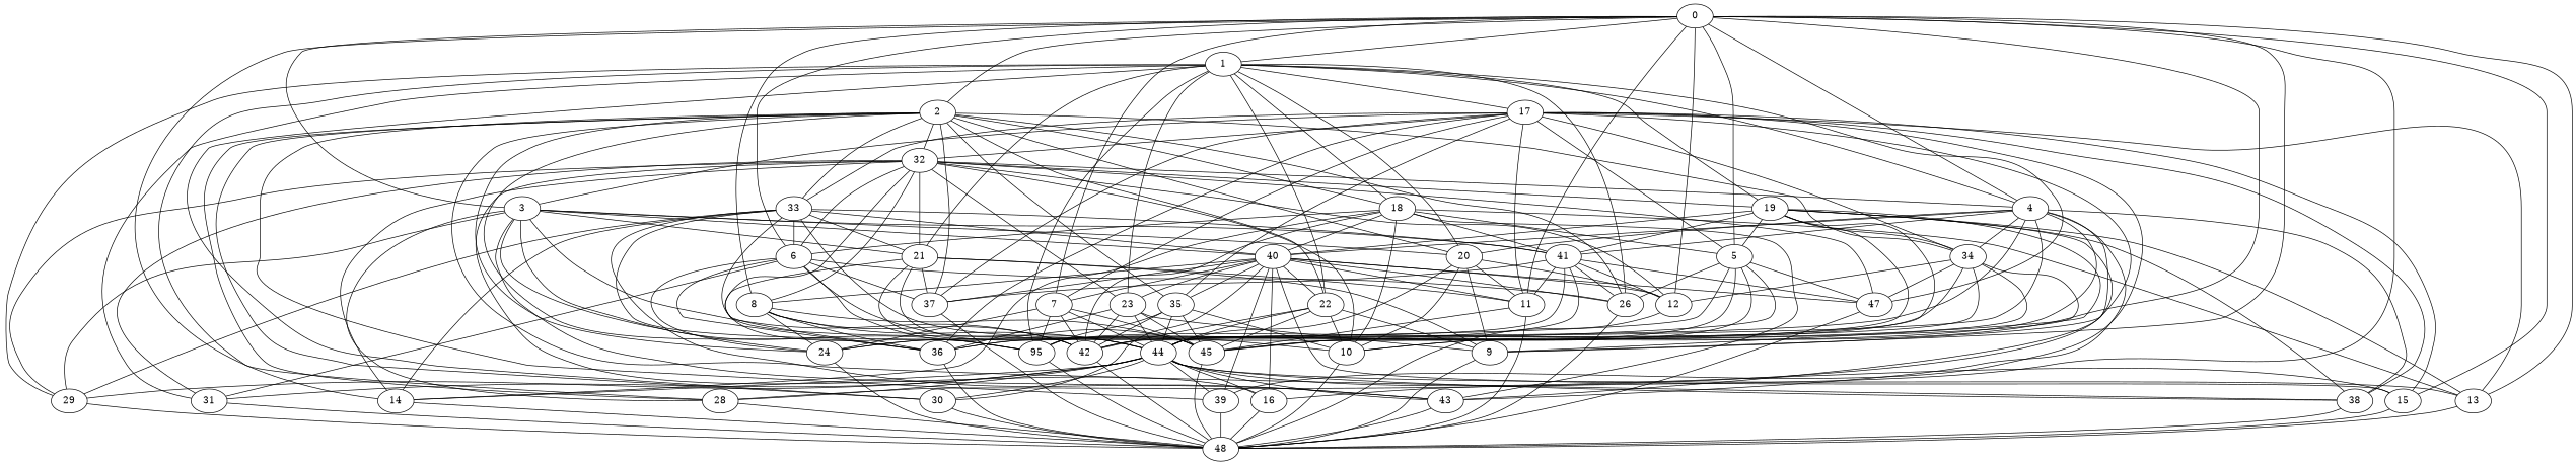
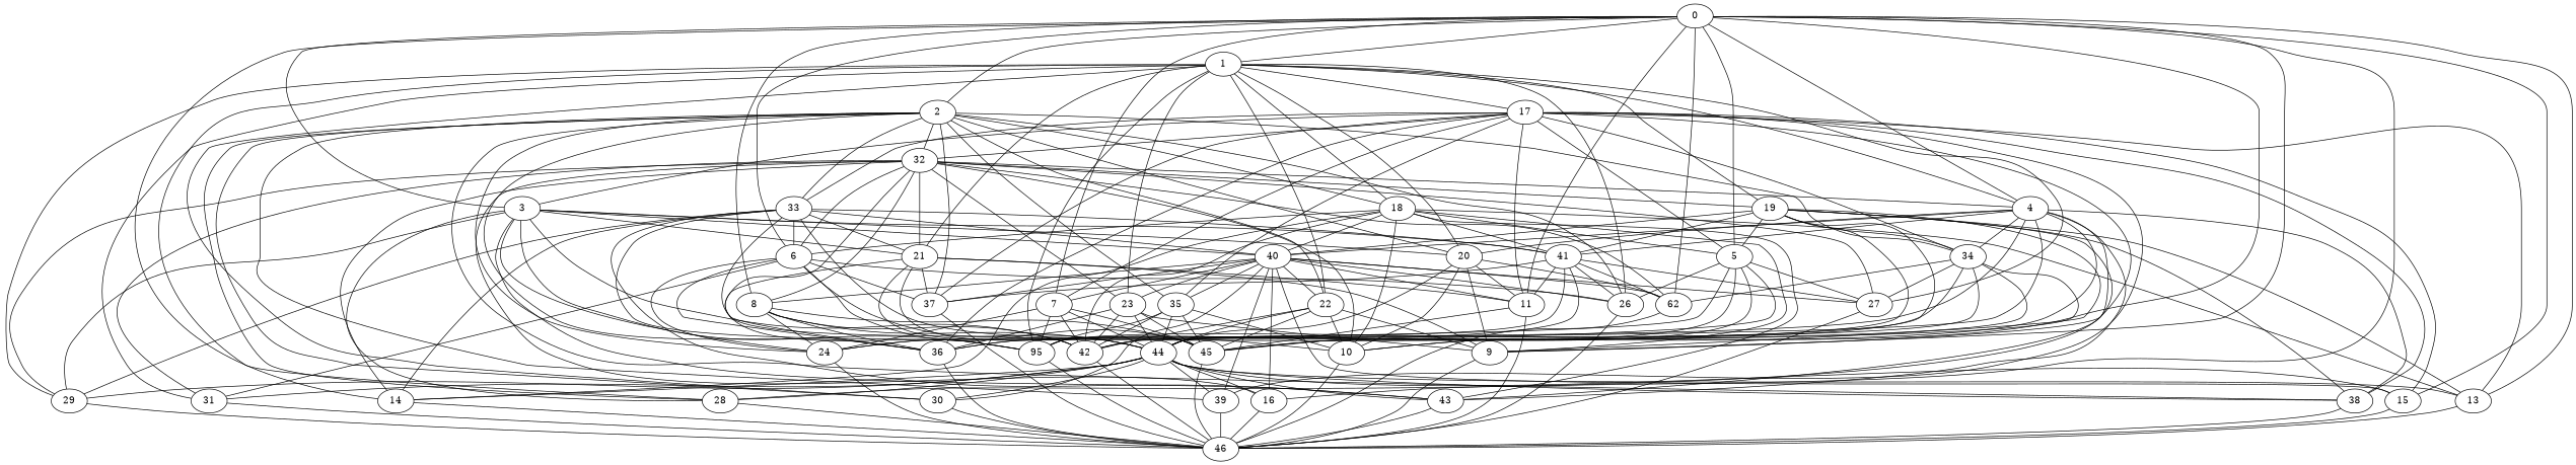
  graph {
    0
    1
    2
    3
    4
    5
    6
    7
    8
    9
    10
    11
-   12
+   12 [label=62]
    13
    14
    15
    16
    17
    18
    19
    20
    21
    22
    23
    n25 [label=95]
    26
-   27 [label=47]
+   27
    28
    29
    30
    31
    24
    32
    33
    34
    35
    36
    37
    38
    39
    40
    41
    42
    43
    44
    45
-   46 [label=48]
+   46
    0 -- 1
    0 -- 2
    0 -- 3
    0 -- 4
    0 -- 5
    0 -- 6
    0 -- 7
    0 -- 8
    0 -- 9
    0 -- 10
    0 -- 11
    0 -- 12
    0 -- 13
    0 -- 14
    0 -- 15
    0 -- 16
    1 -- 4
    1 -- 17
    1 -- 18
    1 -- 19
    1 -- 20
    1 -- 21
    1 -- 22
    1 -- 23
    1 -- n25
    1 -- 26
    1 -- 27
    1 -- 28
    1 -- 29
    1 -- 30
    1 -- 31
    2 -- 18
    2 -- 20
    2 -- 22
    2 -- 26
    2 -- 28
    2 -- 30
    2 -- 24
    2 -- 32
    2 -- 33
    2 -- 34
    2 -- 35
    2 -- 36
    2 -- 37
    2 -- 38
    2 -- 39
    3 -- 20
    3 -- 21
    3 -- n25
    3 -- 28
    3 -- 29
    3 -- 24
    3 -- 40
    3 -- 41
    3 -- 42
    3 -- 43
    4 -- 20
    4 -- 28
    4 -- 24
    4 -- 34
    4 -- 36
    4 -- 38
    4 -- 40
    4 -- 41
    4 -- 42
    4 -- 43
    5 -- n25
    5 -- 26
    5 -- 27
    5 -- 24
    5 -- 44
    5 -- 45
    6 -- 26
    6 -- 31
    6 -- 24
    6 -- 36
    6 -- 37
    6 -- 44
    6 -- 45
    7 -- n25
    7 -- 24
    7 -- 42
    7 -- 44
    7 -- 45
    8 -- 24
    8 -- 36
    8 -- 42
    8 -- 44
    8 -- 45
    9 -- 46
    10 -- 46
    11 -- 45
    11 -- 46
    12 -- 46
    13 -- 46
    14 -- 46
    15 -- 46
    16 -- 46
    17 -- 3
    17 -- 5
    17 -- 7
    17 -- 9
    17 -- 11
    17 -- 13
    17 -- 15
    17 -- 32
    17 -- 33
    17 -- 34
    17 -- 35
    17 -- 36
    17 -- 37
    17 -- 38
    17 -- 39
    18 -- 5
    18 -- 6
+   18 -- 9
    18 -- 10
    18 -- 13
    18 -- 14
    18 -- 40
    18 -- 41
    18 -- 42
    18 -- 43
    19 -- 5
    19 -- 9
    19 -- 13
    19 -- 34
    19 -- 36
    19 -- 38
    19 -- 40
    19 -- 41
    19 -- 42
    19 -- 43
    20 -- 9
    20 -- 10
    20 -- 11
    20 -- 12
    20 -- 44
    21 -- 9
    21 -- 11
    21 -- 36
    21 -- 37
    21 -- 44
    21 -- 45
    22 -- 9
    22 -- 10
    22 -- 42
    22 -- 44
    22 -- 45
    23 -- 9
    23 -- 36
    23 -- 42
    23 -- 44
    23 -- 45
    n25 -- 46
    26 -- 46
    27 -- 46
    28 -- 46
    29 -- 46
    30 -- 46
    31 -- 46
    24 -- 46
    32 -- 4
    32 -- 6
    32 -- 8
    32 -- 10
    32 -- 12
    32 -- 14
    32 -- 16
    32 -- 19
    32 -- 21
    32 -- 23
    32 -- n25
    32 -- 27
    32 -- 29
    32 -- 31
    33 -- 6
    33 -- 10
    33 -- 14
    33 -- 21
    33 -- n25
    33 -- 29
    33 -- 40
    33 -- 41
    33 -- 42
    33 -- 43
    34 -- 10
    34 -- 12
    34 -- n25
    34 -- 27
    34 -- 44
    34 -- 45
    35 -- 10
    35 -- n25
    35 -- 42
    35 -- 44
    35 -- 45
    36 -- 46
    37 -- 46
    38 -- 46
    39 -- 46
    40 -- 7
    40 -- 8
    40 -- 11
    40 -- 12
    40 -- 15
    40 -- 16
    40 -- 22
    40 -- 23
    40 -- 26
    40 -- 27
    40 -- 30
    40 -- 35
    40 -- 37
    40 -- 39
    41 -- 11
    41 -- 12
    41 -- 26
    41 -- 27
    41 -- 37
    41 -- 44
    41 -- 45
    42 -- 46
    43 -- 46
    44 -- 13
    44 -- 14
    44 -- 15
    44 -- 16
    44 -- 28
    44 -- 29
    44 -- 30
    44 -- 31
    44 -- 38
    44 -- 39
    44 -- 43
    45 -- 46
  }
